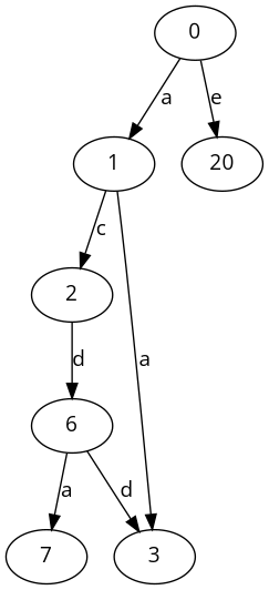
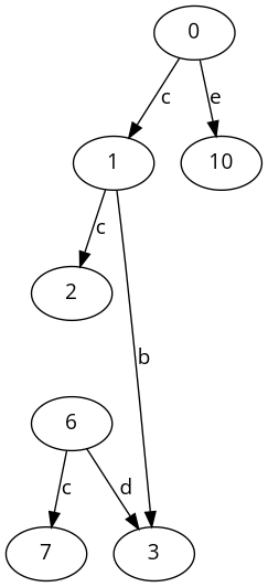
  strict digraph {
    fontname="Open Sans"
    node [fontname="Open Sans"]
    edge [fontname="Open Sans"]
    0
    1
-   10 [label=20]
+   10
    2
    3
    6
    n7 [label=7]
-   0 -> 1 [label=a]
+   0 -> 1 [label=c]
    0 -> 10 [label=e]
    1 -> 2 [label=c]
-   1 -> 3 [label=a]
-   2 -> 6 [label=d]
+   1 -> 3 [label=b]
    6 -> 3 [label=d]
-   6 -> n7 [label=a]
+   6 -> n7 [label=c]
  }
